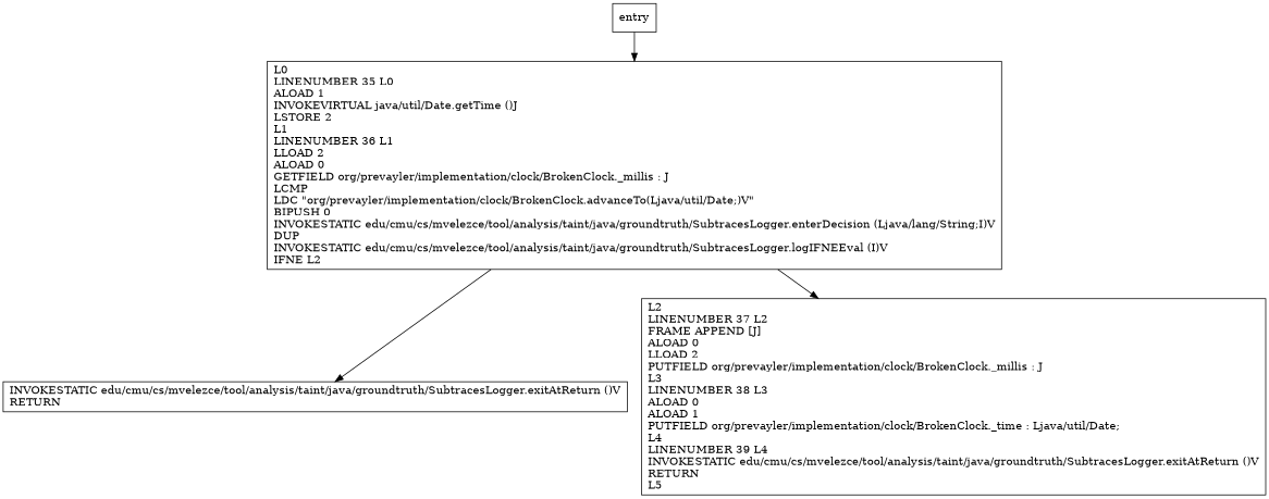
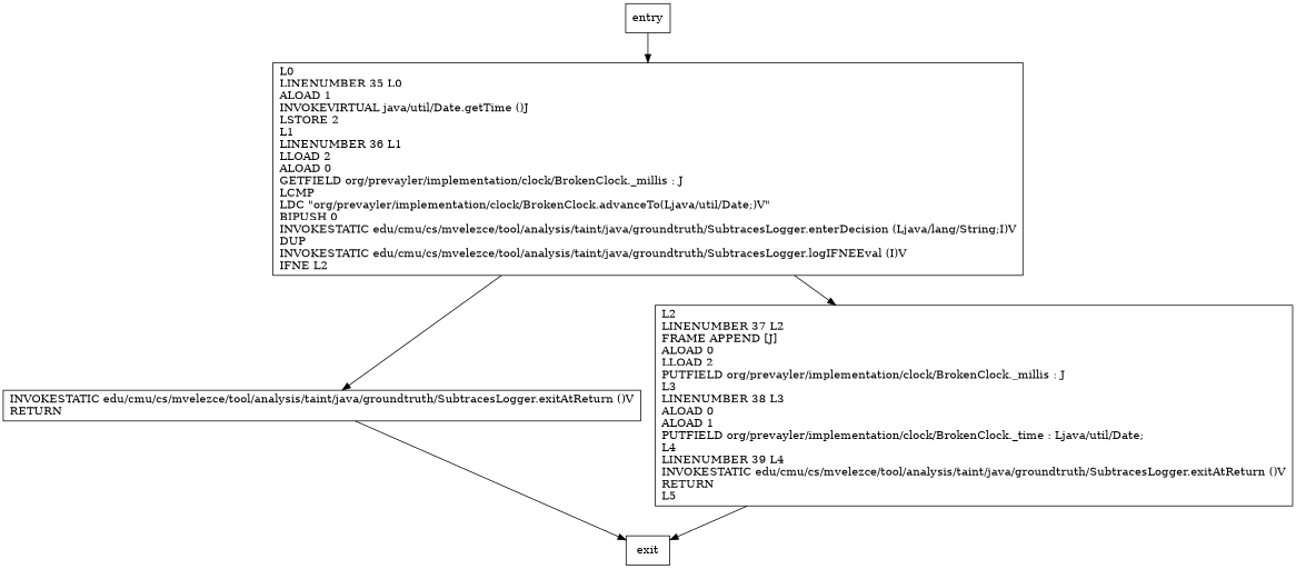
  digraph {
    node [shape=record]
    n1 [label="INVOKESTATIC edu/cmu/cs/mvelezce/tool/analysis/taint/java/groundtruth/SubtracesLogger.exitAtReturn ()V\lRETURN\l"]
+   exit
    n3 [label="L0\lLINENUMBER 35 L0\lALOAD 1\lINVOKEVIRTUAL java/util/Date.getTime ()J\lLSTORE 2\lL1\lLINENUMBER 36 L1\lLLOAD 2\lALOAD 0\lGETFIELD org/prevayler/implementation/clock/BrokenClock._millis : J\lLCMP\lLDC \"org/prevayler/implementation/clock/BrokenClock.advanceTo(Ljava/util/Date;)V\"\lBIPUSH 0\lINVOKESTATIC edu/cmu/cs/mvelezce/tool/analysis/taint/java/groundtruth/SubtracesLogger.enterDecision (Ljava/lang/String;I)V\lDUP\lINVOKESTATIC edu/cmu/cs/mvelezce/tool/analysis/taint/java/groundtruth/SubtracesLogger.logIFNEEval (I)V\lIFNE L2\l"]
    n4 [label="L2\lLINENUMBER 37 L2\lFRAME APPEND [J]\lALOAD 0\lLLOAD 2\lPUTFIELD org/prevayler/implementation/clock/BrokenClock._millis : J\lL3\lLINENUMBER 38 L3\lALOAD 0\lALOAD 1\lPUTFIELD org/prevayler/implementation/clock/BrokenClock._time : Ljava/util/Date;\lL4\lLINENUMBER 39 L4\lINVOKESTATIC edu/cmu/cs/mvelezce/tool/analysis/taint/java/groundtruth/SubtracesLogger.exitAtReturn ()V\lRETURN\lL5\l"]
    entry
+   n1 -> exit
    n3 -> n1
    n3 -> n4
+   n4 -> exit
    entry -> n3
  }
